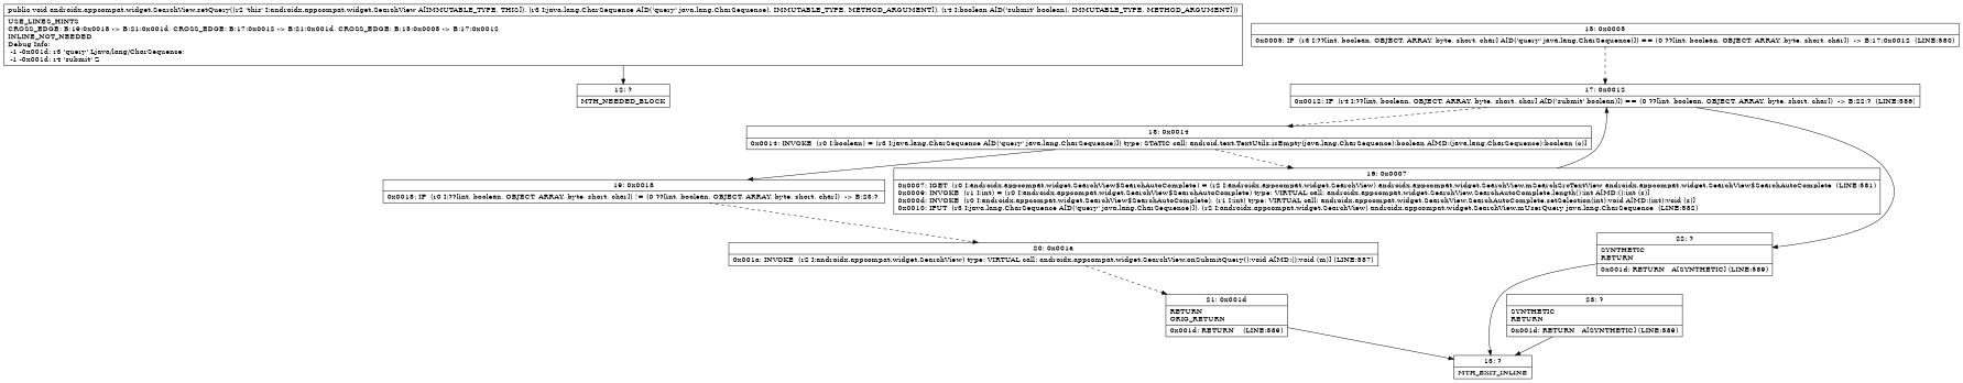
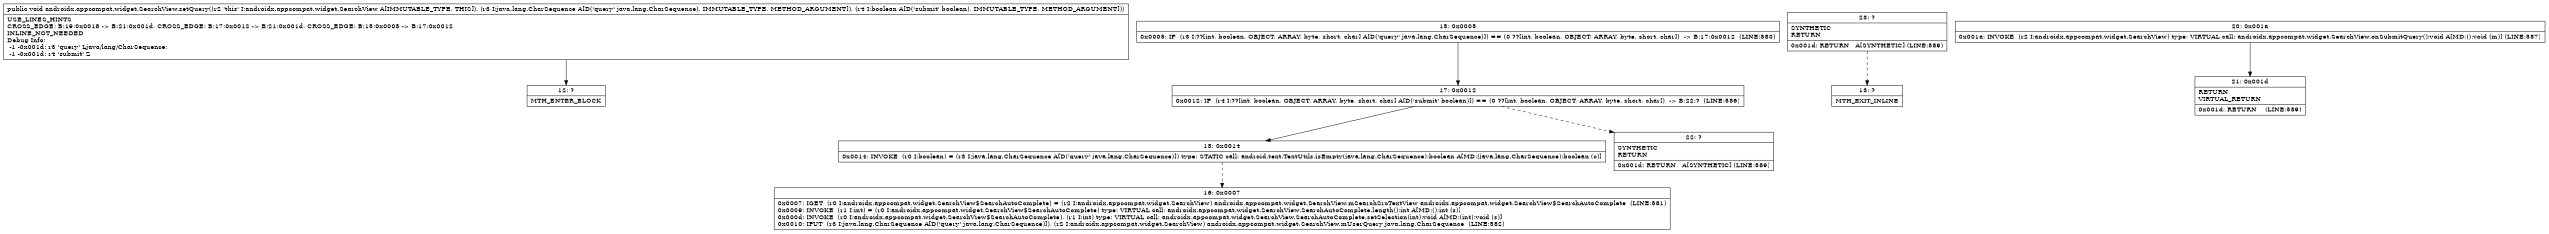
  digraph {
    fontname="DejaVu Serif"
    node [fontname="DejaVu Serif" shape=record]
    edge [fontname="DejaVu Serif"]
-   n1 [label="{12\:\ ?|MTH_NEEDED_BLOCK\l}"]
+   n1 [label="{12\:\ ?|MTH_ENTER_BLOCK\l}"]
    n2 [label="{15\:\ 0x0005|0x0005: IF  (r3 I:??[int, boolean, OBJECT, ARRAY, byte, short, char] A[D('query' java.lang.CharSequence)]) == (0 ??[int, boolean, OBJECT, ARRAY, byte, short, char])  \-\> B:17:0x0012  (LINE:580)\l}"]
    n3 [label="{17\:\ 0x0012|0x0012: IF  (r4 I:??[int, boolean, OBJECT, ARRAY, byte, short, char] A[D('submit' boolean)]) == (0 ??[int, boolean, OBJECT, ARRAY, byte, short, char])  \-\> B:22:?  (LINE:586)\l}"]
    n4 [label="{16\:\ 0x0007|0x0007: IGET  (r0 I:androidx.appcompat.widget.SearchView$SearchAutoComplete) = (r2 I:androidx.appcompat.widget.SearchView) androidx.appcompat.widget.SearchView.mSearchSrcTextView androidx.appcompat.widget.SearchView$SearchAutoComplete  (LINE:581)\l0x0009: INVOKE  (r1 I:int) = (r0 I:androidx.appcompat.widget.SearchView$SearchAutoComplete) type: VIRTUAL call: androidx.appcompat.widget.SearchView.SearchAutoComplete.length():int A[MD:():int (s)]\l0x000d: INVOKE  (r0 I:androidx.appcompat.widget.SearchView$SearchAutoComplete), (r1 I:int) type: VIRTUAL call: androidx.appcompat.widget.SearchView.SearchAutoComplete.setSelection(int):void A[MD:(int):void (s)]\l0x0010: IPUT  (r3 I:java.lang.CharSequence A[D('query' java.lang.CharSequence)]), (r2 I:androidx.appcompat.widget.SearchView) androidx.appcompat.widget.SearchView.mUserQuery java.lang.CharSequence  (LINE:582)\l}"]
    n5 [label="{18\:\ 0x0014|0x0014: INVOKE  (r0 I:boolean) = (r3 I:java.lang.CharSequence A[D('query' java.lang.CharSequence)]) type: STATIC call: android.text.TextUtils.isEmpty(java.lang.CharSequence):boolean A[MD:(java.lang.CharSequence):boolean (c)]\l}"]
    n6 [label="{22\:\ ?|SYNTHETIC\lRETURN\l|0x001d: RETURN   A[SYNTHETIC] (LINE:589)\l}"]
-   n7 [label="{19\:\ 0x0018|0x0018: IF  (r0 I:??[int, boolean, OBJECT, ARRAY, byte, short, char]) != (0 ??[int, boolean, OBJECT, ARRAY, byte, short, char])  \-\> B:23:? \l}"]
    n8 [label="{13\:\ ?|MTH_EXIT_INLINE\l}"]
    n9 [label="{20\:\ 0x001a|0x001a: INVOKE  (r2 I:androidx.appcompat.widget.SearchView) type: VIRTUAL call: androidx.appcompat.widget.SearchView.onSubmitQuery():void A[MD:():void (m)] (LINE:587)\l}"]
-   n10 [label="{21\:\ 0x001d|RETURN\lORIG_RETURN\l|0x001d: RETURN    (LINE:589)\l}"]
+   n10 [label="{21\:\ 0x001d|RETURN\lVIRTUAL_RETURN\l|0x001d: RETURN    (LINE:589)\l}"]
    n11 [label="{23\:\ ?|SYNTHETIC\lRETURN\l|0x001d: RETURN   A[SYNTHETIC] (LINE:589)\l}"]
    n12 [label="{public void androidx.appcompat.widget.SearchView.setQuery((r2 'this' I:androidx.appcompat.widget.SearchView A[IMMUTABLE_TYPE, THIS]), (r3 I:java.lang.CharSequence A[D('query' java.lang.CharSequence), IMMUTABLE_TYPE, METHOD_ARGUMENT]), (r4 I:boolean A[D('submit' boolean), IMMUTABLE_TYPE, METHOD_ARGUMENT]))  | USE_LINES_HINTS\lCROSS_EDGE: B:19:0x0018 \-\> B:21:0x001d, CROSS_EDGE: B:17:0x0012 \-\> B:21:0x001d, CROSS_EDGE: B:15:0x0005 \-\> B:17:0x0012\lINLINE_NOT_NEEDED\lDebug Info:\l  \-1 \-0x001d: r3 'query' Ljava\/lang\/CharSequence;\l  \-1 \-0x001d: r4 'submit' Z\l}"]
-   n2 -> n3 [style=dashed]
-   n3 -> n5 [style=dashed]
-   n3 -> n6
-   n4 -> n3
+   n2 -> n3
+   n3 -> n5 [style=solid]
+   n3 -> n6 [style=dashed]
    n5 -> n4 [style=dashed]
-   n5 -> n7
-   n6 -> n8
-   n7 -> n9 [style=dashed]
-   n9 -> n10 [style=dashed]
-   n10 -> n8
-   n11 -> n8
+   n9 -> n10
+   n11 -> n8 [style=dashed]
    n12 -> n1
  }
